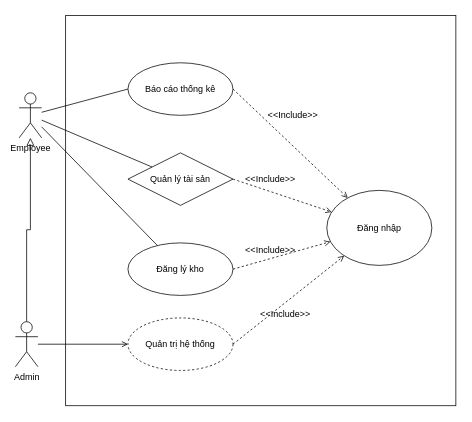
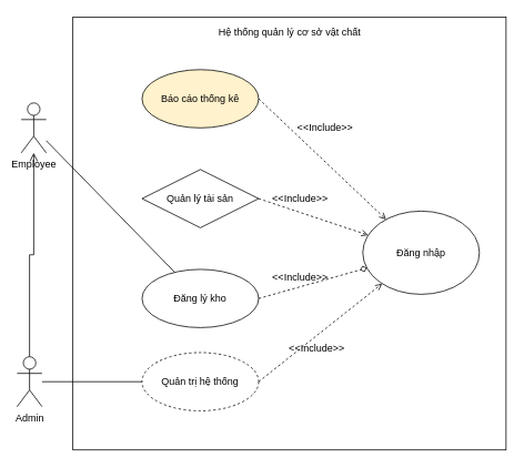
  <mxCell id="0" />
  <mxCell id="1" parent="0" />
  <mxCell id="2" value="" style="rounded=0;whiteSpace=wrap;html=1;fillColor=none;" parent="1" vertex="1"><mxGeometry x="87" y="20" width="520" height="520" as="geometry" /></mxCell>
- <mxCell id="3" style="rounded=0;orthogonalLoop=1;jettySize=auto;html=1;entryX=0;entryY=0.5;entryDx=0;entryDy=0;startSize=6;endArrow=open;endFill=0;strokeWidth=1;" parent="1" source="5" target="9" edge="1"><mxGeometry relative="1" as="geometry" /></mxCell>
- <mxCell id="4" style="edgeStyle=orthogonalEdgeStyle;rounded=0;orthogonalLoop=1;jettySize=auto;html=1;endArrow=block;endFill=0;endSize=8;" edge="1" parent="1" source="5" target="7"><mxGeometry relative="1" as="geometry" /></mxCell>
+ <mxCell id="3" style="rounded=0;orthogonalLoop=1;jettySize=auto;html=1;entryX=0;entryY=0.5;entryDx=0;entryDy=0;startSize=6;endArrow=none;endFill=0;strokeWidth=1;" parent="1" source="5" target="9" edge="1"><mxGeometry relative="1" as="geometry" /></mxCell>
+ <mxCell id="4" style="edgeStyle=orthogonalEdgeStyle;rounded=0;orthogonalLoop=1;jettySize=auto;html=1;endArrow=open;endFill=0;endSize=8;" edge="1" parent="1" source="5" target="7"><mxGeometry relative="1" as="geometry" /></mxCell>
  <mxCell id="5" value="Admin" style="shape=umlActor;verticalLabelPosition=bottom;verticalAlign=top;html=1;outlineConnect=0;" parent="1" vertex="1"><mxGeometry x="20" y="428" width="30" height="60" as="geometry" /></mxCell>
- <mxCell id="6" style="edgeStyle=none;rounded=0;orthogonalLoop=1;jettySize=auto;html=1;entryX=0;entryY=0.5;entryDx=0;entryDy=0;startSize=6;endArrow=none;endFill=0;strokeWidth=1;" parent="1" source="7" target="13" edge="1"><mxGeometry relative="1" as="geometry"><mxPoint x="50" y="153" as="sourcePoint" /></mxGeometry></mxCell>
  <mxCell id="7" value="Employee" style="shape=umlActor;verticalLabelPosition=bottom;verticalAlign=top;html=1;outlineConnect=0;" parent="1" vertex="1"><mxGeometry x="25" y="123" width="30" height="60" as="geometry" /></mxCell>
  <mxCell id="8" style="edgeStyle=none;rounded=0;orthogonalLoop=1;jettySize=auto;html=1;startSize=6;endArrow=open;endFill=0;strokeWidth=1;exitX=1;exitY=0.5;exitDx=0;exitDy=0;dashed=1;" parent="1" source="9" target="16" edge="1"><mxGeometry relative="1" as="geometry" /></mxCell>
  <mxCell id="9" value="Quản trị hệ thống" style="ellipse;whiteSpace=wrap;html=1;dashed=1;" parent="1" vertex="1"><mxGeometry x="170" y="423" width="140" height="70" as="geometry" /></mxCell>
  <mxCell id="10" style="edgeStyle=none;rounded=0;orthogonalLoop=1;jettySize=auto;html=1;exitX=1;exitY=0.5;exitDx=0;exitDy=0;dashed=1;startSize=6;endArrow=open;endFill=0;strokeWidth=1;" parent="1" source="11" target="16" edge="1"><mxGeometry relative="1" as="geometry" /></mxCell>
  <mxCell id="11" value="Quản lý tài sản" style="rhombus;whiteSpace=wrap;html=1;" parent="1" vertex="1"><mxGeometry x="170" y="203" width="140" height="70" as="geometry" /></mxCell>
  <mxCell id="12" style="edgeStyle=none;rounded=0;orthogonalLoop=1;jettySize=auto;html=1;dashed=1;startSize=6;endArrow=open;endFill=0;strokeWidth=1;exitX=1;exitY=0.5;exitDx=0;exitDy=0;" parent="1" source="13" target="16" edge="1"><mxGeometry relative="1" as="geometry" /></mxCell>
- <mxCell id="13" value="Báo cáo thống kê" style="ellipse;whiteSpace=wrap;html=1;" parent="1" vertex="1"><mxGeometry x="170" y="83" width="140" height="70" as="geometry" /></mxCell>
- <mxCell id="14" style="edgeStyle=none;rounded=0;orthogonalLoop=1;jettySize=auto;html=1;dashed=1;startSize=6;endArrow=open;endFill=0;strokeWidth=1;exitX=1;exitY=0.5;exitDx=0;exitDy=0;" parent="1" source="15" target="16" edge="1"><mxGeometry relative="1" as="geometry" /></mxCell>
+ <mxCell id="13" value="Báo cáo thống kê" style="ellipse;whiteSpace=wrap;html=1;fillColor=#fff2cc;" parent="1" vertex="1"><mxGeometry x="170" y="83" width="140" height="70" as="geometry" /></mxCell>
+ <mxCell id="14" style="edgeStyle=none;rounded=0;orthogonalLoop=1;jettySize=auto;html=1;dashed=1;startSize=6;endArrow=diamond;endFill=0;strokeWidth=1;exitX=1;exitY=0.5;exitDx=0;exitDy=0;" parent="1" source="15" target="16" edge="1"><mxGeometry relative="1" as="geometry" /></mxCell>
  <mxCell id="15" value="Đăng lý kho" style="ellipse;whiteSpace=wrap;html=1;" parent="1" vertex="1"><mxGeometry x="170" y="323" width="140" height="70" as="geometry" /></mxCell>
  <mxCell id="16" value="Đăng nhập" style="ellipse;whiteSpace=wrap;html=1;" parent="1" vertex="1"><mxGeometry x="435" y="253" width="140" height="100" as="geometry" /></mxCell>
  <mxCell id="17" value="&amp;lt;&amp;lt;Include&amp;gt;&amp;gt;" style="text;html=1;strokeColor=none;fillColor=none;align=center;verticalAlign=middle;whiteSpace=wrap;rounded=0;" parent="1" vertex="1"><mxGeometry x="370" y="143" width="40" height="20" as="geometry" /></mxCell>
  <mxCell id="18" value="&amp;lt;&amp;lt;Include&amp;gt;&amp;gt;" style="text;html=1;strokeColor=none;fillColor=none;align=center;verticalAlign=middle;whiteSpace=wrap;rounded=0;" parent="1" vertex="1"><mxGeometry x="360" y="408" width="40" height="20" as="geometry" /></mxCell>
  <mxCell id="19" value="&amp;lt;&amp;lt;Include&amp;gt;&amp;gt;" style="text;html=1;strokeColor=none;fillColor=none;align=center;verticalAlign=middle;whiteSpace=wrap;rounded=0;" parent="1" vertex="1"><mxGeometry x="340" y="228" width="40" height="20" as="geometry" /></mxCell>
  <mxCell id="20" value="&amp;lt;&amp;lt;Include&amp;gt;&amp;gt;" style="text;html=1;strokeColor=none;fillColor=none;align=center;verticalAlign=middle;whiteSpace=wrap;rounded=0;" parent="1" vertex="1"><mxGeometry x="340" y="323" width="40" height="20" as="geometry" /></mxCell>
- <mxCell id="22" value="" style="endArrow=none;html=1;strokeWidth=1;" parent="1" source="11" target="7" edge="1"><mxGeometry width="50" height="50" relative="1" as="geometry"><mxPoint x="410" y="303" as="sourcePoint" /><mxPoint x="460" y="253" as="targetPoint" /></mxGeometry></mxCell>
+ <mxCell id="21" value="Hệ thống quản lý cơ sở vật chất" style="text;html=1;strokeColor=none;fillColor=none;align=center;verticalAlign=middle;whiteSpace=wrap;rounded=0;" parent="1" vertex="1"><mxGeometry x="232.5" y="29" width="229" height="20" as="geometry" /></mxCell>
  <mxCell id="23" value="" style="endArrow=none;html=1;strokeWidth=1;" parent="1" source="7" target="15" edge="1"><mxGeometry width="50" height="50" relative="1" as="geometry"><mxPoint x="410" y="303" as="sourcePoint" /><mxPoint x="460" y="253" as="targetPoint" /></mxGeometry></mxCell>
